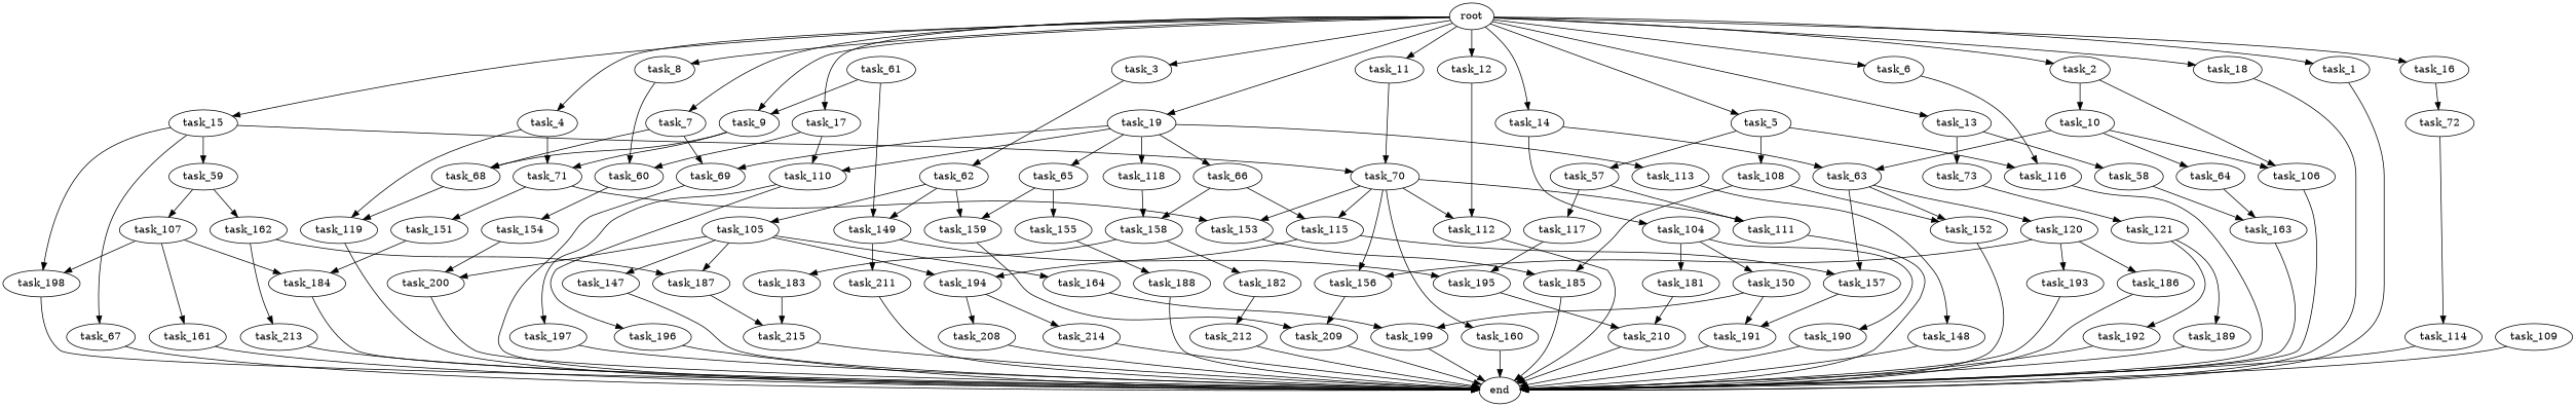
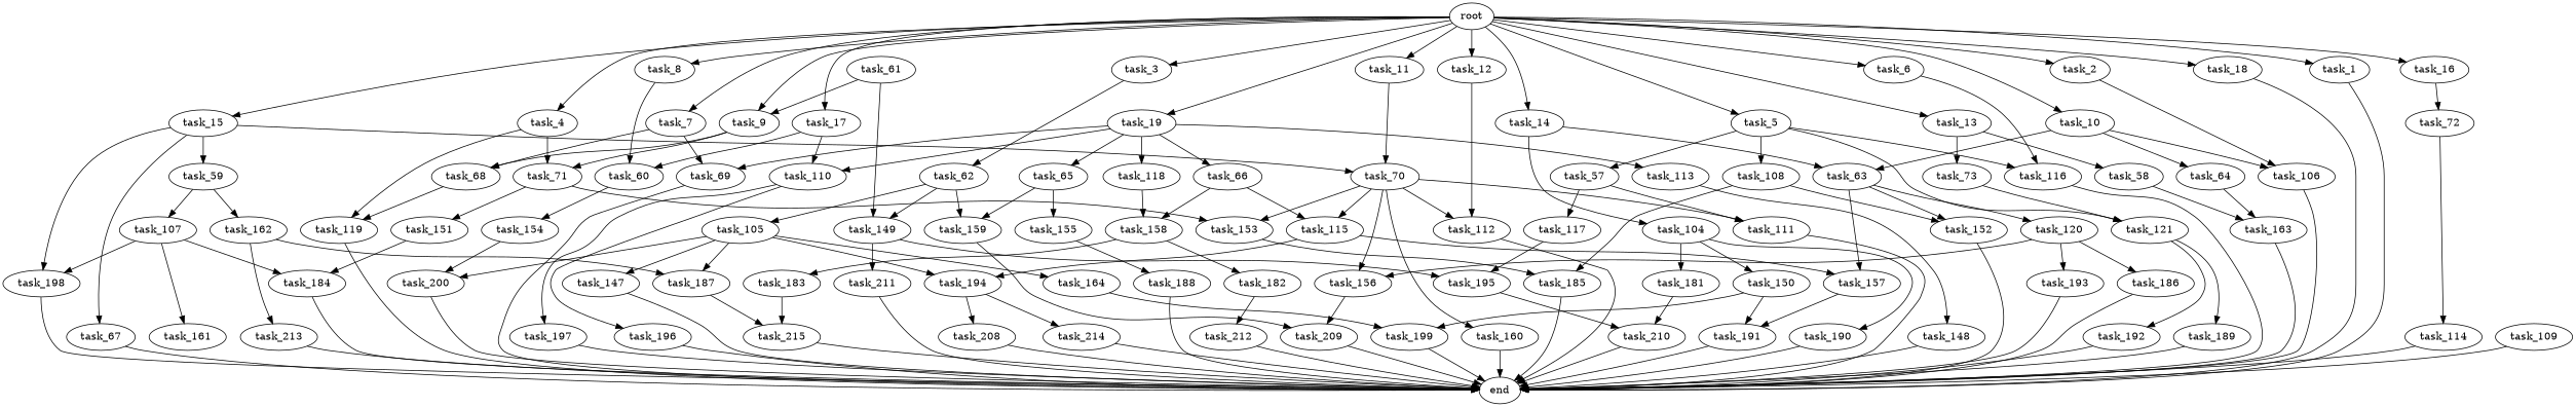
  digraph {
    task_181
    task_210
    end
    task_104
    task_190
    task_150
    task_199
    task_191
    task_195
    task_64
    task_163
    task_17
    task_60
    task_110
    task_154
    task_197
    task_196
    task_112
    task_69
    task_11
    task_70
    task_115
    task_111
    task_153
    task_160
    task_156
    task_209
    task_113
    task_148
    task_189
    task_73
    task_121
    task_192
    task_59
    task_107
    task_162
    task_198
    task_184
    task_161
    task_187
    task_213
    task_67
    task_109
    task_7
    task_68
    task_119
    task_214
    task_157
    task_185
    task_194
    task_208
    task_158
    task_182
    task_183
    task_212
    task_215
    task_63
    task_120
    task_152
    task_193
    task_186
    task_188
    task_61
    task_149
    task_9
    task_211
    task_72
    task_114
    task_118
    task_105
    task_147
    task_200
    task_164
    task_3
    task_62
    task_159
    task_57
    task_117
    task_14
    task_108
    task_71
    task_151
    task_16
    task_58
    task_15
    root
    task_4
    task_13
    task_19
    task_5
    task_6
    task_10
    task_2
    task_12
    task_8
    task_18
    task_1
    task_65
    task_66
    task_116
    task_106
    task_155
    task_181 -> task_210
    task_210 -> end
    task_104 -> task_181
    task_104 -> task_190
    task_104 -> task_150
    task_190 -> end
    task_150 -> task_199
    task_150 -> task_191
    task_199 -> end
    task_191 -> end
    task_195 -> task_210
    task_64 -> task_163
    task_163 -> end
    task_17 -> task_60
    task_17 -> task_110
    task_60 -> task_154
    task_110 -> task_197
    task_110 -> task_196
    task_154 -> task_200
    task_197 -> end
    task_196 -> end
    task_112 -> end
    task_69 -> end
    task_11 -> task_70
    task_70 -> task_112
    task_70 -> task_115
    task_70 -> task_111
    task_70 -> task_153
    task_70 -> task_160
    task_70 -> task_156
    task_115 -> task_157
    task_115 -> task_194
    task_111 -> end
    task_153 -> task_185
    task_160 -> end
    task_156 -> task_209
    task_209 -> end
    task_113 -> task_148
    task_148 -> end
    task_189 -> end
    task_73 -> task_121
    task_121 -> task_189
    task_121 -> task_192
    task_192 -> end
    task_59 -> task_107
    task_59 -> task_162
    task_107 -> task_198
    task_107 -> task_184
    task_107 -> task_161
    task_162 -> task_187
    task_162 -> task_213
    task_198 -> end
    task_184 -> end
-   task_161 -> end
    task_187 -> task_215
    task_213 -> end
    task_67 -> end
    task_109 -> end
    task_7 -> task_69
    task_7 -> task_68
    task_68 -> task_119
    task_119 -> end
    task_214 -> end
    task_157 -> task_191
    task_185 -> end
    task_194 -> task_214
    task_194 -> task_208
    task_208 -> end
    task_158 -> task_182
    task_158 -> task_183
    task_182 -> task_212
    task_183 -> task_215
    task_212 -> end
    task_215 -> end
    task_63 -> task_157
    task_63 -> task_120
    task_63 -> task_152
    task_120 -> task_156
    task_120 -> task_193
    task_120 -> task_186
    task_152 -> end
    task_193 -> end
    task_186 -> end
    task_188 -> end
    task_61 -> task_149
    task_61 -> task_9
    task_149 -> task_195
    task_149 -> task_211
    task_9 -> task_68
    task_9 -> task_71
    task_211 -> end
    task_72 -> task_114
    task_114 -> end
    task_118 -> task_158
    task_105 -> task_187
    task_105 -> task_194
    task_105 -> task_147
    task_105 -> task_200
    task_105 -> task_164
    task_147 -> end
    task_200 -> end
    task_164 -> task_199
    task_3 -> task_62
    task_62 -> task_149
    task_62 -> task_105
    task_62 -> task_159
    task_159 -> task_209
    task_57 -> task_111
    task_57 -> task_117
    task_117 -> task_195
    task_14 -> task_104
    task_14 -> task_63
    task_108 -> task_185
    task_108 -> task_152
    task_71 -> task_153
    task_71 -> task_151
    task_151 -> task_184
    task_16 -> task_72
    task_58 -> task_163
    task_15 -> task_70
    task_15 -> task_59
    task_15 -> task_198
    task_15 -> task_67
    root -> task_17
    root -> task_11
    root -> task_7
    root -> task_9
    root -> task_3
    root -> task_14
    root -> task_16
    root -> task_15
    root -> task_4
    root -> task_13
    root -> task_19
    root -> task_5
    root -> task_6
-   task_2 -> task_10
+   root -> task_10
    root -> task_2
    root -> task_12
    root -> task_8
    root -> task_18
    root -> task_1
    task_4 -> task_119
    task_4 -> task_71
    task_13 -> task_73
    task_13 -> task_58
    task_19 -> task_110
    task_19 -> task_69
    task_19 -> task_113
    task_19 -> task_118
    task_19 -> task_65
    task_19 -> task_66
+   task_5 -> task_121
    task_5 -> task_57
    task_5 -> task_108
    task_5 -> task_116
    task_6 -> task_116
    task_10 -> task_64
    task_10 -> task_63
    task_10 -> task_106
    task_2 -> task_106
    task_12 -> task_112
    task_8 -> task_60
    task_18 -> end
    task_1 -> end
    task_65 -> task_159
    task_65 -> task_155
    task_66 -> task_115
    task_66 -> task_158
    task_116 -> end
    task_106 -> end
    task_155 -> task_188
  }
